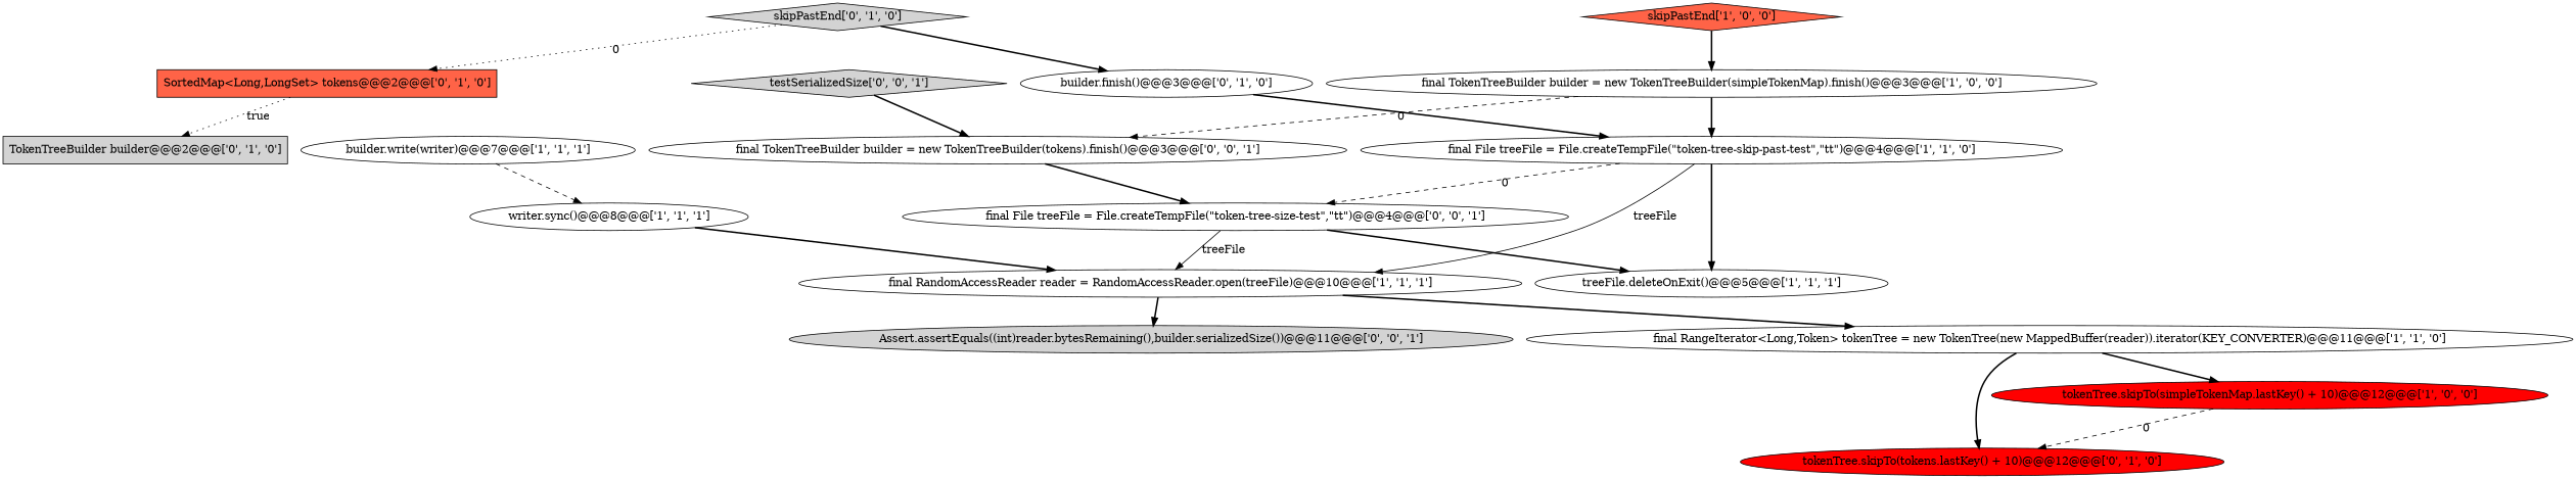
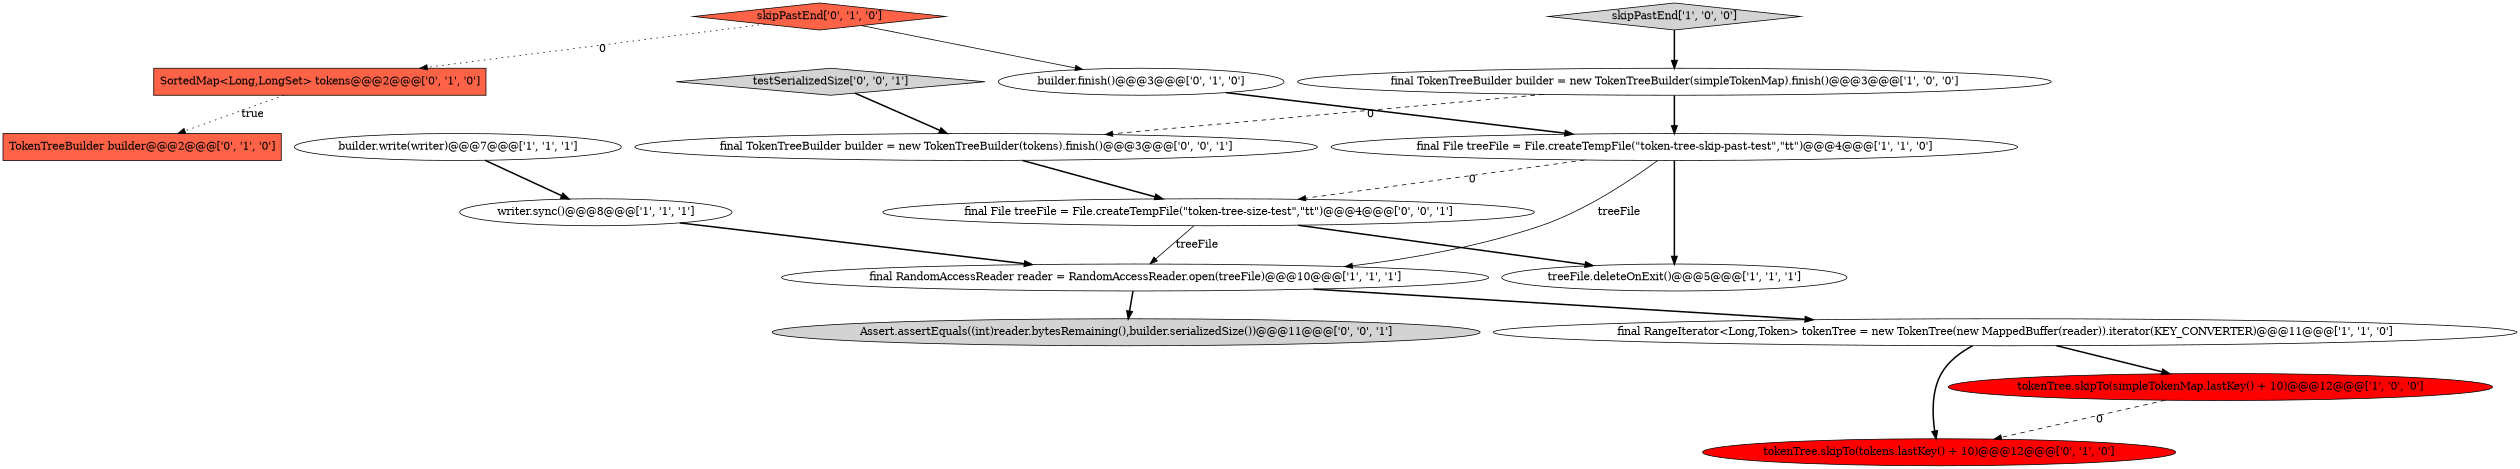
  digraph {
    node [fillcolor=white shape=ellipse style=filled]
    edge [style=bold]
    n1 [label="final File treeFile = File.createTempFile(\"token-tree-skip-past-test\",\"tt\")@@@4@@@['1', '1', '0']"]
    n2 [label="final RandomAccessReader reader = RandomAccessReader.open(treeFile)@@@10@@@['1', '1', '1']"]
    n3 [label="treeFile.deleteOnExit()@@@5@@@['1', '1', '1']"]
    n4 [label="final File treeFile = File.createTempFile(\"token-tree-size-test\",\"tt\")@@@4@@@['0', '0', '1']"]
    n5 [fillcolor=lightgray label="Assert.assertEquals((int)reader.bytesRemaining(),builder.serializedSize())@@@11@@@['0', '0', '1']"]
    n6 [label="final RangeIterator<Long,Token> tokenTree = new TokenTree(new MappedBuffer(reader)).iterator(KEY_CONVERTER)@@@11@@@['1', '1', '0']"]
    n7 [label="builder.finish()@@@3@@@['0', '1', '0']"]
-   n8 [fillcolor=lightgray label="skipPastEnd['0', '1', '0']" shape=diamond]
+   n8 [fillcolor=tomato label="skipPastEnd['0', '1', '0']" shape=diamond]
    n9 [fillcolor=tomato label="SortedMap<Long,LongSet> tokens@@@2@@@['0', '1', '0']" shape=box]
-   n10 [fillcolor=lightgray label="TokenTreeBuilder builder@@@2@@@['0', '1', '0']" shape=box]
+   n10 [fillcolor=tomato label="TokenTreeBuilder builder@@@2@@@['0', '1', '0']" shape=box]
    n11 [fillcolor=red label="tokenTree.skipTo(simpleTokenMap.lastKey() + 10)@@@12@@@['1', '0', '0']"]
    n12 [fillcolor=red label="tokenTree.skipTo(tokens.lastKey() + 10)@@@12@@@['0', '1', '0']"]
    n13 [label="builder.write(writer)@@@7@@@['1', '1', '1']"]
    n14 [label="writer.sync()@@@8@@@['1', '1', '1']"]
    n15 [label="final TokenTreeBuilder builder = new TokenTreeBuilder(simpleTokenMap).finish()@@@3@@@['1', '0', '0']"]
    n16 [label="final TokenTreeBuilder builder = new TokenTreeBuilder(tokens).finish()@@@3@@@['0', '0', '1']"]
-   n17 [fillcolor=tomato label="skipPastEnd['1', '0', '0']" shape=diamond]
+   n17 [fillcolor=lightgray label="skipPastEnd['1', '0', '0']" shape=diamond]
    n18 [fillcolor=lightgray label="testSerializedSize['0', '0', '1']" shape=diamond]
    n1 -> n2 [label=treeFile style=solid]
    n1 -> n3
    n1 -> n4 [label=0 style=dashed]
    n2 -> n5
    n2 -> n6
    n4 -> n2 [label=treeFile style=solid]
    n4 -> n3
    n6 -> n11
    n6 -> n12
    n7 -> n1
-   n8 -> n7
+   n8 -> n7 [style=solid]
    n8 -> n9 [label=0 style=dotted]
    n9 -> n10 [label=true style=dotted]
    n11 -> n12 [label=0 style=dashed]
-   n13 -> n14 [style=dashed]
+   n13 -> n14
    n14 -> n2
    n15 -> n1
    n15 -> n16 [label=0 style=dashed]
    n16 -> n4
    n17 -> n15
    n18 -> n16
  }
